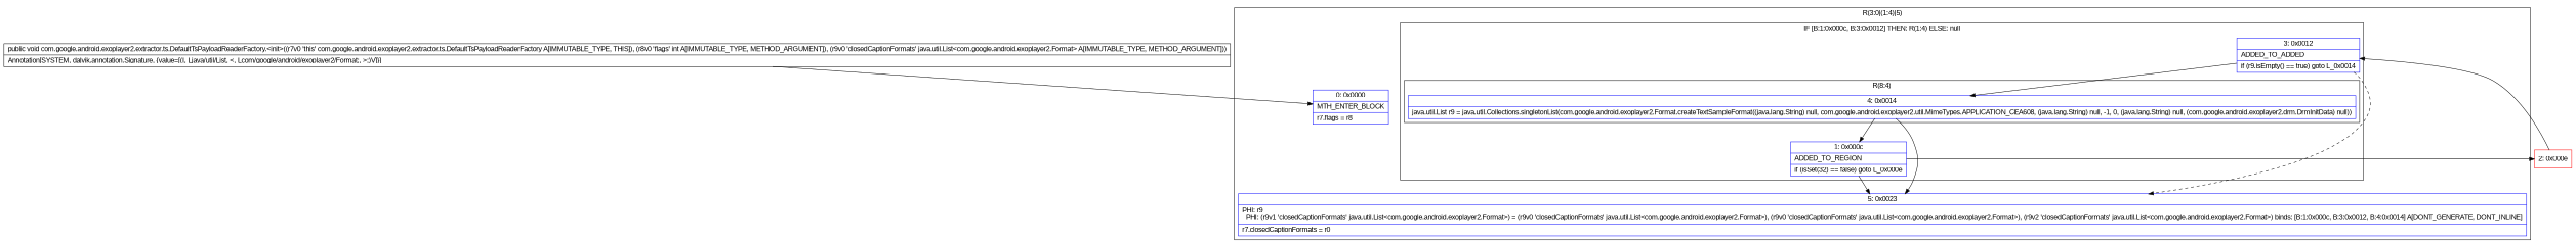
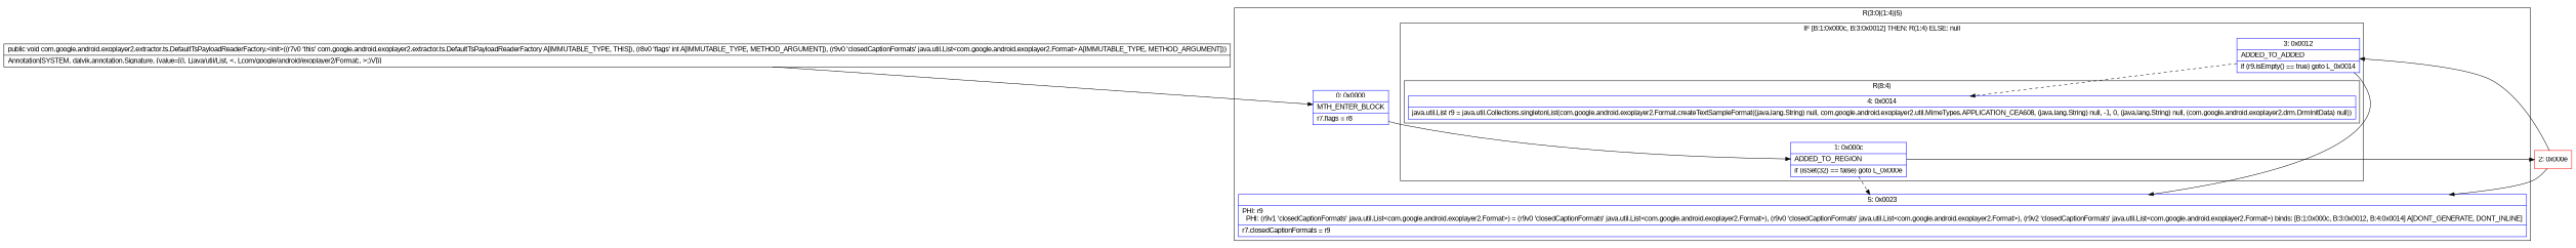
  digraph {
    fontname="Liberation Sans"
    node [color=blue fontname="Liberation Sans" shape=record]
    edge [fontname="Liberation Sans"]
    n1 [label="{4\:\ 0x0014|java.util.List r9 = java.util.Collections.singletonList(com.google.android.exoplayer2.Format.createTextSampleFormat((java.lang.String) null, com.google.android.exoplayer2.util.MimeTypes.APPLICATION_CEA608, (java.lang.String) null, \-1, 0, (java.lang.String) null, (com.google.android.exoplayer2.drm.DrmInitData) null))\l}"]
    n2 [label="{1\:\ 0x000c|ADDED_TO_REGION\l|if (isSet(32) == false) goto L_0x000e\l}"]
    n3 [label="{3\:\ 0x0012|ADDED_TO_ADDED\l|if (r9.isEmpty() == true) goto L_0x0014\l}"]
    n4 [label="{0\:\ 0x0000|MTH_ENTER_BLOCK\l|r7.flags = r8\l}"]
-   n5 [label="{5\:\ 0x0023|PHI: r9 \l  PHI: (r9v1 'closedCaptionFormats' java.util.List\<com.google.android.exoplayer2.Format\>) = (r9v0 'closedCaptionFormats' java.util.List\<com.google.android.exoplayer2.Format\>), (r9v0 'closedCaptionFormats' java.util.List\<com.google.android.exoplayer2.Format\>), (r9v2 'closedCaptionFormats' java.util.List\<com.google.android.exoplayer2.Format\>) binds: [B:1:0x000c, B:3:0x0012, B:4:0x0014] A[DONT_GENERATE, DONT_INLINE]\l|r7.closedCaptionFormats = r0\l}"]
+   n5 [label="{5\:\ 0x0023|PHI: r9 \l  PHI: (r9v1 'closedCaptionFormats' java.util.List\<com.google.android.exoplayer2.Format\>) = (r9v0 'closedCaptionFormats' java.util.List\<com.google.android.exoplayer2.Format\>), (r9v0 'closedCaptionFormats' java.util.List\<com.google.android.exoplayer2.Format\>), (r9v2 'closedCaptionFormats' java.util.List\<com.google.android.exoplayer2.Format\>) binds: [B:1:0x000c, B:3:0x0012, B:4:0x0014] A[DONT_GENERATE, DONT_INLINE]\l|r7.closedCaptionFormats = r9\l}"]
    n6 [color=red label="{2\:\ 0x000e}"]
    n7 [label="{public void com.google.android.exoplayer2.extractor.ts.DefaultTsPayloadReaderFactory.\<init\>((r7v0 'this' com.google.android.exoplayer2.extractor.ts.DefaultTsPayloadReaderFactory A[IMMUTABLE_TYPE, THIS]), (r8v0 'flags' int A[IMMUTABLE_TYPE, METHOD_ARGUMENT]), (r9v0 'closedCaptionFormats' java.util.List\<com.google.android.exoplayer2.Format\> A[IMMUTABLE_TYPE, METHOD_ARGUMENT]))  | Annotation[SYSTEM, dalvik.annotation.Signature, \{value=[(I, Ljava\/util\/List, \<, Lcom\/google\/android\/exoplayer2\/Format;, \>;)V]\}]\l}" color=""]
    subgraph cluster_1 {
      label="R(3:0|(1:4)|5)"
      n4
      n5
      subgraph cluster_2 {
        label="IF [B:1:0x000c, B:3:0x0012] THEN: R(1:4) ELSE: null"
        n2
        n3
        subgraph cluster_3 {
          label="R(8:4)"
          n1
        }
      }
    }
-   n1 -> n5
-   n2 -> n5 [style=solid]
+   n6 -> n5
+   n2 -> n5 [style=dashed]
    n2 -> n6
-   n3 -> n1
-   n3 -> n5 [style=dashed]
-   n1 -> n2
+   n3 -> n1 [style=dashed]
+   n3 -> n5 [style=solid]
+   n4 -> n2
    n6 -> n3
    n7 -> n4
  }
